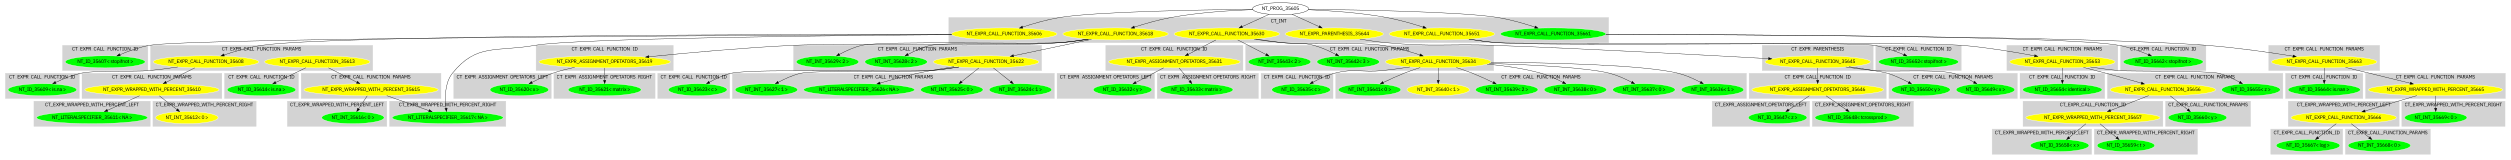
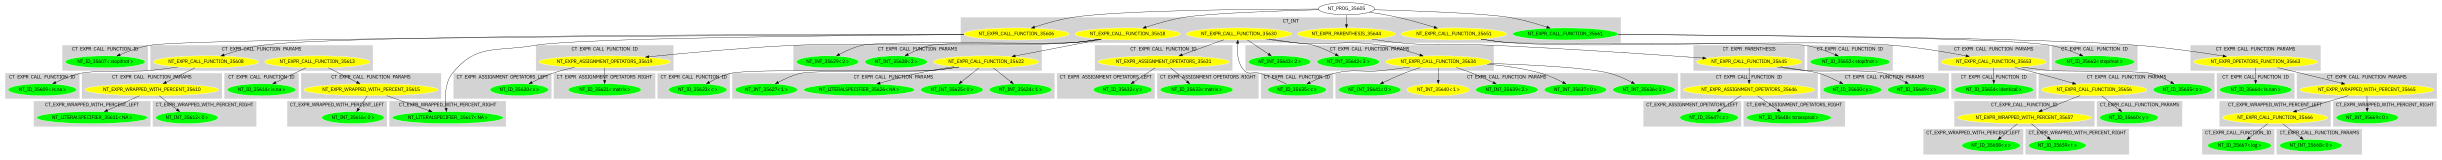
  digraph {
    fontname="IBM Plex Sans"
    node [color=white fillcolor=green fontname="IBM Plex Sans" style=filled]
    edge [fontname="IBM Plex Sans"]
    NT_EXPR_CALL_FUNCTION_35606 [fillcolor=yellow]
    NT_EXPR_CALL_FUNCTION_35618 [fillcolor=yellow]
    NT_EXPR_CALL_FUNCTION_35630 [fillcolor=yellow]
    NT_EXPR_PARENTHESIS_35644 [fillcolor=yellow]
    NT_EXPR_CALL_FUNCTION_35651 [fillcolor=yellow]
    NT_EXPR_CALL_FUNCTION_35661
    "NT_ID_35607< stopifnot >"
    NT_EXPR_CALL_FUNCTION_35608 [fillcolor=yellow]
    NT_EXPR_CALL_FUNCTION_35613 [fillcolor=yellow]
    "NT_ID_35609< is.na >"
    NT_EXPR_WRAPPED_WITH_PERCENT_35610 [fillcolor=yellow]
    "NT_LITERALSPECIFIER_35611< NA >"
-   "NT_INT_35612< 0 >" [fillcolor=yellow]
+   "NT_INT_35612< 0 >"
    "NT_ID_35614< is.na >"
    NT_EXPR_WRAPPED_WITH_PERCENT_35615 [fillcolor=yellow]
    "NT_INT_35616< 0 >"
    "NT_LITERALSPECIFIER_35617< NA >"
    NT_EXPR_ASSIGNMENT_OPETATORS_35619 [fillcolor=yellow]
    NT_EXPR_CALL_FUNCTION_35622 [fillcolor=yellow]
    "NT_INT_35628< 2 >"
    "NT_INT_35629< 2 >"
    "NT_ID_35620< x >"
    "NT_ID_35621< matrix >"
    "NT_ID_35623< c >"
    "NT_INT_35624< 1 >"
    "NT_INT_35625< 0 >"
    "NT_LITERALSPECIFIER_35626< NA >"
    "NT_INT_35627< 1 >"
    NT_EXPR_ASSIGNMENT_OPETATORS_35631 [fillcolor=yellow]
    NT_EXPR_CALL_FUNCTION_35634 [fillcolor=yellow]
    "NT_INT_35642< 3 >"
    "NT_INT_35643< 2 >"
    "NT_ID_35632< y >"
    "NT_ID_35633< matrix >"
    "NT_ID_35635< c >"
    "NT_INT_35636< 1 >"
    "NT_INT_35637< 0 >"
-   "NT_INT_35638< 0 >"
    "NT_INT_35639< 2 >"
    "NT_INT_35640< 1 >" [fillcolor=yellow]
    "NT_INT_35641< 0 >"
    NT_EXPR_CALL_FUNCTION_35645 [fillcolor=yellow]
    NT_EXPR_ASSIGNMENT_OPETATORS_35646 [fillcolor=yellow]
    "NT_ID_35649< x >"
    "NT_ID_35650< y >"
    "NT_ID_35647< z >"
    "NT_ID_35648< tcrossprod >"
    "NT_ID_35652< stopifnot >"
    NT_EXPR_CALL_FUNCTION_35653 [fillcolor=yellow]
    "NT_ID_35654< identical >"
    "NT_ID_35655< z >"
    NT_EXPR_CALL_FUNCTION_35656 [fillcolor=yellow]
    NT_EXPR_WRAPPED_WITH_PERCENT_35657 [fillcolor=yellow]
    "NT_ID_35660< y >"
    "NT_ID_35658< x >"
    "NT_ID_35659< t >"
    "NT_ID_35662< stopifnot >"
-   NT_EXPR_CALL_FUNCTION_35663 [fillcolor=yellow]
+   NT_EXPR_CALL_FUNCTION_35663 [fillcolor=yellow label=NT_EXPR_OPETATORS_FUNCTION_35663]
    "NT_ID_35664< is.nan >"
    NT_EXPR_CALL_FUNCTION_35666 [fillcolor=yellow]
    NT_EXPR_WRAPPED_WITH_PERCENT_35665 [fillcolor=yellow]
    "NT_INT_35669< 0 >"
    "NT_ID_35667< log >"
    "NT_INT_35668< 0 >"
    NT_PROG_35605 [color="" fillcolor="" style=""]
    subgraph cluster_1 {
      color=lightgrey
      label=CT_INT
      style=filled
      NT_EXPR_CALL_FUNCTION_35606
      NT_EXPR_CALL_FUNCTION_35618
      NT_EXPR_CALL_FUNCTION_35630
      NT_EXPR_PARENTHESIS_35644
      NT_EXPR_CALL_FUNCTION_35651
      NT_EXPR_CALL_FUNCTION_35661
    }
    subgraph cluster_2 {
      color=lightgrey
      label=CT_EXPR_CALL_FUNCTION_ID
      style=filled
      "NT_ID_35607< stopifnot >"
    }
    subgraph cluster_3 {
      color=lightgrey
      label=CT_EXPR_CALL_FUNCTION_PARAMS
      style=filled
      NT_EXPR_CALL_FUNCTION_35608
      NT_EXPR_CALL_FUNCTION_35613
    }
    subgraph cluster_4 {
      color=lightgrey
      label=CT_EXPR_CALL_FUNCTION_ID
      style=filled
      "NT_ID_35609< is.na >"
    }
    subgraph cluster_5 {
      color=lightgrey
      label=CT_EXPR_CALL_FUNCTION_PARAMS
      style=filled
      NT_EXPR_WRAPPED_WITH_PERCENT_35610
    }
    subgraph cluster_6 {
      color=lightgrey
      label=CT_EXPR_WRAPPED_WITH_PERCENT_LEFT
      style=filled
      "NT_LITERALSPECIFIER_35611< NA >"
    }
    subgraph cluster_7 {
      color=lightgrey
      label=CT_EXPR_WRAPPED_WITH_PERCENT_RIGHT
      style=filled
      "NT_INT_35612< 0 >"
    }
    subgraph cluster_8 {
      color=lightgrey
      label=CT_EXPR_CALL_FUNCTION_ID
      style=filled
      "NT_ID_35614< is.na >"
    }
    subgraph cluster_9 {
      color=lightgrey
      label=CT_EXPR_CALL_FUNCTION_PARAMS
      style=filled
      NT_EXPR_WRAPPED_WITH_PERCENT_35615
    }
    subgraph cluster_10 {
      color=lightgrey
      label=CT_EXPR_WRAPPED_WITH_PERCENT_LEFT
      style=filled
      "NT_INT_35616< 0 >"
    }
    subgraph cluster_11 {
      color=lightgrey
      label=CT_EXPR_WRAPPED_WITH_PERCENT_RIGHT
      style=filled
      "NT_LITERALSPECIFIER_35617< NA >"
    }
    subgraph cluster_12 {
      color=lightgrey
      label=CT_EXPR_CALL_FUNCTION_ID
      style=filled
      NT_EXPR_ASSIGNMENT_OPETATORS_35619
    }
    subgraph cluster_13 {
      color=lightgrey
      label=CT_EXPR_CALL_FUNCTION_PARAMS
      style=filled
      NT_EXPR_CALL_FUNCTION_35622
      "NT_INT_35628< 2 >"
      "NT_INT_35629< 2 >"
    }
    subgraph cluster_14 {
      color=lightgrey
      label=CT_EXPR_ASSIGNMENT_OPETATORS_LEFT
      style=filled
      "NT_ID_35620< x >"
    }
    subgraph cluster_15 {
      color=lightgrey
      label=CT_EXPR_ASSIGNMENT_OPETATORS_RIGHT
      style=filled
      "NT_ID_35621< matrix >"
    }
    subgraph cluster_16 {
      color=lightgrey
      label=CT_EXPR_CALL_FUNCTION_ID
      style=filled
      "NT_ID_35623< c >"
    }
    subgraph cluster_17 {
      color=lightgrey
      label=CT_EXPR_CALL_FUNCTION_PARAMS
      style=filled
      "NT_INT_35624< 1 >"
      "NT_INT_35625< 0 >"
      "NT_LITERALSPECIFIER_35626< NA >"
      "NT_INT_35627< 1 >"
    }
    subgraph cluster_18 {
      color=lightgrey
      label=CT_EXPR_CALL_FUNCTION_ID
      style=filled
      NT_EXPR_ASSIGNMENT_OPETATORS_35631
    }
    subgraph cluster_19 {
      color=lightgrey
      label=CT_EXPR_CALL_FUNCTION_PARAMS
      style=filled
      NT_EXPR_CALL_FUNCTION_35634
      "NT_INT_35642< 3 >"
      "NT_INT_35643< 2 >"
    }
    subgraph cluster_20 {
      color=lightgrey
      label=CT_EXPR_ASSIGNMENT_OPETATORS_LEFT
      style=filled
      "NT_ID_35632< y >"
    }
    subgraph cluster_21 {
      color=lightgrey
      label=CT_EXPR_ASSIGNMENT_OPETATORS_RIGHT
      style=filled
      "NT_ID_35633< matrix >"
    }
    subgraph cluster_22 {
      color=lightgrey
      label=CT_EXPR_CALL_FUNCTION_ID
      style=filled
      "NT_ID_35635< c >"
    }
    subgraph cluster_23 {
      color=lightgrey
      label=CT_EXPR_CALL_FUNCTION_PARAMS
      style=filled
      "NT_INT_35636< 1 >"
      "NT_INT_35637< 0 >"
-     "NT_INT_35638< 0 >"
      "NT_INT_35639< 2 >"
      "NT_INT_35640< 1 >"
      "NT_INT_35641< 0 >"
    }
    subgraph cluster_24 {
      color=lightgrey
      label=CT_EXPR_PARENTHESIS
      style=filled
      NT_EXPR_CALL_FUNCTION_35645
    }
    subgraph cluster_25 {
      color=lightgrey
      label=CT_EXPR_CALL_FUNCTION_ID
      style=filled
      NT_EXPR_ASSIGNMENT_OPETATORS_35646
    }
    subgraph cluster_26 {
      color=lightgrey
      label=CT_EXPR_CALL_FUNCTION_PARAMS
      style=filled
      "NT_ID_35649< x >"
      "NT_ID_35650< y >"
    }
    subgraph cluster_27 {
      color=lightgrey
      label=CT_EXPR_ASSIGNMENT_OPETATORS_LEFT
      style=filled
      "NT_ID_35647< z >"
    }
    subgraph cluster_28 {
      color=lightgrey
      label=CT_EXPR_ASSIGNMENT_OPETATORS_RIGHT
      style=filled
      "NT_ID_35648< tcrossprod >"
    }
    subgraph cluster_29 {
      color=lightgrey
      label=CT_EXPR_CALL_FUNCTION_ID
      style=filled
      "NT_ID_35652< stopifnot >"
    }
    subgraph cluster_30 {
      color=lightgrey
      label=CT_EXPR_CALL_FUNCTION_PARAMS
      style=filled
      NT_EXPR_CALL_FUNCTION_35653
    }
    subgraph cluster_31 {
      color=lightgrey
      label=CT_EXPR_CALL_FUNCTION_ID
      style=filled
      "NT_ID_35654< identical >"
    }
    subgraph cluster_32 {
      color=lightgrey
      label=CT_EXPR_CALL_FUNCTION_PARAMS
      style=filled
      "NT_ID_35655< z >"
      NT_EXPR_CALL_FUNCTION_35656
    }
    subgraph cluster_33 {
      color=lightgrey
      label=CT_EXPR_CALL_FUNCTION_ID
      style=filled
      NT_EXPR_WRAPPED_WITH_PERCENT_35657
    }
    subgraph cluster_34 {
      color=lightgrey
      label=CT_EXPR_CALL_FUNCTION_PARAMS
      style=filled
      "NT_ID_35660< y >"
    }
    subgraph cluster_35 {
      color=lightgrey
      label=CT_EXPR_WRAPPED_WITH_PERCENT_LEFT
      style=filled
      "NT_ID_35658< x >"
    }
    subgraph cluster_36 {
      color=lightgrey
      label=CT_EXPR_WRAPPED_WITH_PERCENT_RIGHT
      style=filled
      "NT_ID_35659< t >"
    }
    subgraph cluster_37 {
      color=lightgrey
      label=CT_EXPR_CALL_FUNCTION_ID
      style=filled
      "NT_ID_35662< stopifnot >"
    }
    subgraph cluster_38 {
      color=lightgrey
      label=CT_EXPR_CALL_FUNCTION_PARAMS
      style=filled
      NT_EXPR_CALL_FUNCTION_35663
    }
    subgraph cluster_39 {
      color=lightgrey
      label=CT_EXPR_CALL_FUNCTION_ID
      style=filled
      "NT_ID_35664< is.nan >"
    }
    subgraph cluster_40 {
      color=lightgrey
      label=CT_EXPR_WRAPPED_WITH_PERCENT_LEFT
      style=filled
      NT_EXPR_CALL_FUNCTION_35666
    }
    subgraph cluster_41 {
      color=lightgrey
      label=CT_EXPR_CALL_FUNCTION_PARAMS
      style=filled
      NT_EXPR_WRAPPED_WITH_PERCENT_35665
    }
    subgraph cluster_42 {
      color=lightgrey
      label=CT_EXPR_WRAPPED_WITH_PERCENT_RIGHT
      style=filled
      "NT_INT_35669< 0 >"
    }
    subgraph cluster_43 {
      color=lightgrey
      label=CT_EXPR_CALL_FUNCTION_ID
      style=filled
      "NT_ID_35667< log >"
    }
    subgraph cluster_44 {
      color=lightgrey
      label=CT_EXPR_CALL_FUNCTION_PARAMS
      style=filled
      "NT_INT_35668< 0 >"
    }
    NT_EXPR_CALL_FUNCTION_35606 -> "NT_ID_35607< stopifnot >"
    NT_EXPR_CALL_FUNCTION_35606 -> NT_EXPR_CALL_FUNCTION_35608
    NT_EXPR_CALL_FUNCTION_35606 -> "NT_LITERALSPECIFIER_35617< NA >"
    NT_EXPR_CALL_FUNCTION_35618 -> NT_EXPR_ASSIGNMENT_OPETATORS_35619
    NT_EXPR_CALL_FUNCTION_35618 -> NT_EXPR_CALL_FUNCTION_35622
    NT_EXPR_CALL_FUNCTION_35618 -> "NT_INT_35628< 2 >"
    NT_EXPR_CALL_FUNCTION_35618 -> "NT_INT_35629< 2 >"
    NT_EXPR_CALL_FUNCTION_35630 -> NT_EXPR_ASSIGNMENT_OPETATORS_35631
    NT_EXPR_CALL_FUNCTION_35630 -> NT_EXPR_CALL_FUNCTION_35634
    NT_EXPR_CALL_FUNCTION_35630 -> "NT_INT_35642< 3 >"
    NT_EXPR_CALL_FUNCTION_35630 -> "NT_INT_35643< 2 >"
    NT_EXPR_PARENTHESIS_35644 -> NT_EXPR_CALL_FUNCTION_35645
    NT_EXPR_CALL_FUNCTION_35651 -> "NT_ID_35652< stopifnot >"
    NT_EXPR_CALL_FUNCTION_35651 -> NT_EXPR_CALL_FUNCTION_35653
    NT_EXPR_CALL_FUNCTION_35661 -> "NT_ID_35662< stopifnot >"
    NT_EXPR_CALL_FUNCTION_35661 -> NT_EXPR_CALL_FUNCTION_35663
    NT_EXPR_CALL_FUNCTION_35608 -> "NT_ID_35609< is.na >"
    NT_EXPR_CALL_FUNCTION_35608 -> NT_EXPR_WRAPPED_WITH_PERCENT_35610
    NT_EXPR_CALL_FUNCTION_35613 -> "NT_ID_35614< is.na >"
    NT_EXPR_CALL_FUNCTION_35613 -> NT_EXPR_WRAPPED_WITH_PERCENT_35615
    NT_EXPR_WRAPPED_WITH_PERCENT_35610 -> "NT_LITERALSPECIFIER_35611< NA >"
    NT_EXPR_WRAPPED_WITH_PERCENT_35610 -> "NT_INT_35612< 0 >"
    NT_EXPR_WRAPPED_WITH_PERCENT_35615 -> "NT_INT_35616< 0 >"
    NT_EXPR_WRAPPED_WITH_PERCENT_35615 -> "NT_LITERALSPECIFIER_35617< NA >"
    NT_EXPR_ASSIGNMENT_OPETATORS_35619 -> "NT_ID_35620< x >"
    NT_EXPR_ASSIGNMENT_OPETATORS_35619 -> "NT_ID_35621< matrix >"
    NT_EXPR_CALL_FUNCTION_35622 -> "NT_ID_35623< c >"
    NT_EXPR_CALL_FUNCTION_35622 -> "NT_INT_35624< 1 >"
    NT_EXPR_CALL_FUNCTION_35622 -> "NT_INT_35625< 0 >"
    NT_EXPR_CALL_FUNCTION_35622 -> "NT_LITERALSPECIFIER_35626< NA >"
    NT_EXPR_CALL_FUNCTION_35622 -> "NT_INT_35627< 1 >"
    NT_EXPR_ASSIGNMENT_OPETATORS_35631 -> "NT_ID_35632< y >"
    NT_EXPR_ASSIGNMENT_OPETATORS_35631 -> "NT_ID_35633< matrix >"
    NT_EXPR_CALL_FUNCTION_35634 -> "NT_ID_35635< c >"
    NT_EXPR_CALL_FUNCTION_35634 -> "NT_INT_35636< 1 >"
    NT_EXPR_CALL_FUNCTION_35634 -> "NT_INT_35637< 0 >"
-   NT_EXPR_CALL_FUNCTION_35634 -> "NT_INT_35638< 0 >"
    NT_EXPR_CALL_FUNCTION_35634 -> "NT_INT_35639< 2 >"
    NT_EXPR_CALL_FUNCTION_35634 -> "NT_INT_35640< 1 >"
    NT_EXPR_CALL_FUNCTION_35634 -> "NT_INT_35641< 0 >"
    NT_EXPR_CALL_FUNCTION_35645 -> NT_EXPR_ASSIGNMENT_OPETATORS_35646
    NT_EXPR_CALL_FUNCTION_35645 -> "NT_ID_35649< x >"
    NT_EXPR_CALL_FUNCTION_35645 -> "NT_ID_35650< y >"
    NT_EXPR_ASSIGNMENT_OPETATORS_35646 -> "NT_ID_35647< z >"
    NT_EXPR_ASSIGNMENT_OPETATORS_35646 -> "NT_ID_35648< tcrossprod >"
    NT_EXPR_CALL_FUNCTION_35653 -> "NT_ID_35654< identical >"
    NT_EXPR_CALL_FUNCTION_35653 -> "NT_ID_35655< z >"
    NT_EXPR_CALL_FUNCTION_35653 -> NT_EXPR_CALL_FUNCTION_35656
    NT_EXPR_CALL_FUNCTION_35656 -> NT_EXPR_WRAPPED_WITH_PERCENT_35657
    NT_EXPR_CALL_FUNCTION_35656 -> "NT_ID_35660< y >"
    NT_EXPR_WRAPPED_WITH_PERCENT_35657 -> "NT_ID_35658< x >"
    NT_EXPR_WRAPPED_WITH_PERCENT_35657 -> "NT_ID_35659< t >"
    NT_EXPR_CALL_FUNCTION_35663 -> "NT_ID_35664< is.nan >"
    NT_EXPR_CALL_FUNCTION_35663 -> NT_EXPR_WRAPPED_WITH_PERCENT_35665
    NT_EXPR_CALL_FUNCTION_35666 -> "NT_ID_35667< log >"
    NT_EXPR_CALL_FUNCTION_35666 -> "NT_INT_35668< 0 >"
    NT_EXPR_WRAPPED_WITH_PERCENT_35665 -> NT_EXPR_CALL_FUNCTION_35666
    NT_EXPR_WRAPPED_WITH_PERCENT_35665 -> "NT_INT_35669< 0 >"
    NT_PROG_35605 -> NT_EXPR_CALL_FUNCTION_35606
    NT_PROG_35605 -> NT_EXPR_CALL_FUNCTION_35618
-   NT_PROG_35605 -> NT_EXPR_CALL_FUNCTION_35630
+   "NT_ID_35635< c >" -> NT_EXPR_CALL_FUNCTION_35630
    NT_PROG_35605 -> NT_EXPR_PARENTHESIS_35644
    NT_PROG_35605 -> NT_EXPR_CALL_FUNCTION_35651
    NT_PROG_35605 -> NT_EXPR_CALL_FUNCTION_35661
  }
